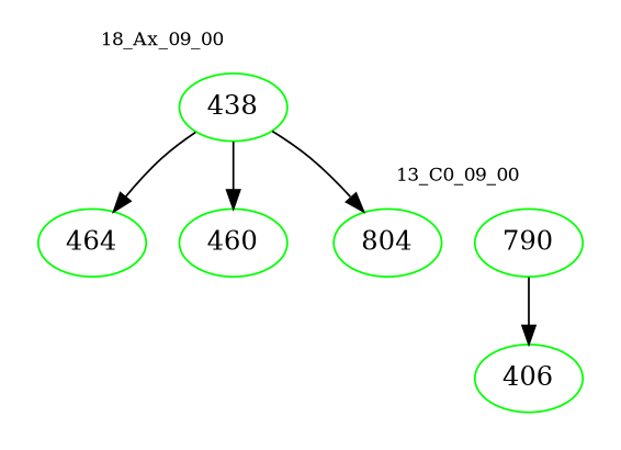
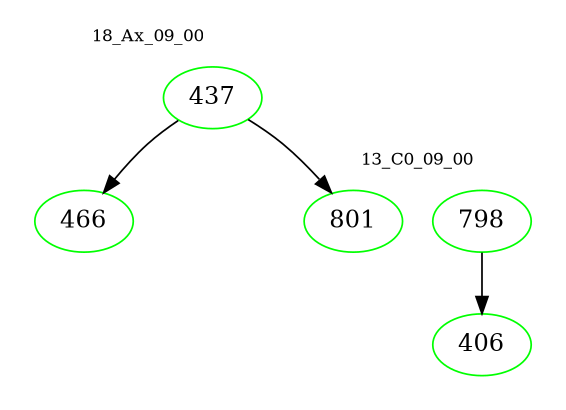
  digraph {
    node [color=green]
    edge [color=black]
-   n1 [label=438]
-   n2 [label=464]
-   n3 [label=460]
-   n4 [label=790]
+   n1 [label=437]
+   n2 [label=466]
+   n4 [label=798]
    n5 [label=406]
-   n6 [label=804]
+   n6 [label=801]
    subgraph cluster_1 {
      color=white
      fontsize=10
      label="18_Ax_09_00"
      n1
      n2
-     n3
    }
    subgraph cluster_2 {
      color=white
      fontsize=10
      label="13_C0_09_00"
      n4
      n5
      n6
    }
    n1 -> n2
-   n1 -> n3
    n1 -> n6
    n4 -> n5
  }
